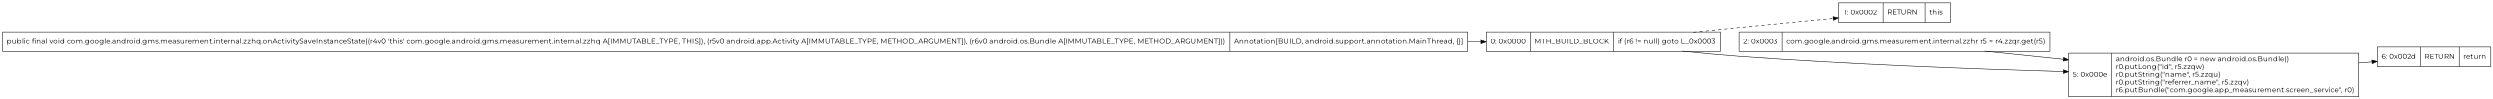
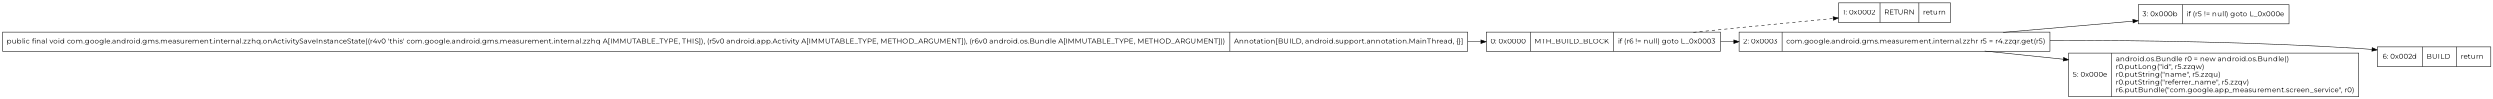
  digraph {
    fontname=Montserrat
    rankdir=LR
    node [fontname=Montserrat shape=record]
    edge [fontname=Montserrat]
    n1 [label="{0\:\ 0x0000|MTH_BUILD_BLOCK\l|if (r6 != null) goto L_0x0003\l}"]
-   n2 [label="{1\:\ 0x0002|RETURN\l|this\l}"]
+   n2 [label="{1\:\ 0x0002|RETURN\l|return\l}"]
    n3 [label="{2\:\ 0x0003|com.google.android.gms.measurement.internal.zzhr r5 = r4.zzqr.get(r5)\l}"]
+   n4 [label="{3\:\ 0x000b|if (r5 != null) goto L_0x000e\l}"]
    n5 [label="{5\:\ 0x000e|android.os.Bundle r0 = new android.os.Bundle()\lr0.putLong(\"id\", r5.zzqw)\lr0.putString(\"name\", r5.zzqu)\lr0.putString(\"referrer_name\", r5.zzqv)\lr6.putBundle(\"com.google.app_measurement.screen_service\", r0)\l}"]
-   n6 [label="{6\:\ 0x002d|RETURN\l|return\l}"]
+   n6 [label="{6\:\ 0x002d|BUILD\l|return\l}"]
    n7 [label="{public final void com.google.android.gms.measurement.internal.zzhq.onActivitySaveInstanceState((r4v0 'this' com.google.android.gms.measurement.internal.zzhq A[IMMUTABLE_TYPE, THIS]), (r5v0 android.app.Activity A[IMMUTABLE_TYPE, METHOD_ARGUMENT]), (r6v0 android.os.Bundle A[IMMUTABLE_TYPE, METHOD_ARGUMENT]))  | Annotation[BUILD, android.support.annotation.MainThread, \{\}]\l}"]
    n1 -> n2 [style=dashed]
-   n1 -> n5
+   n1 -> n3
+   n3 -> n4
    n3 -> n5
-   n5 -> n6
+   n3 -> n6
    n7 -> n1
  }
